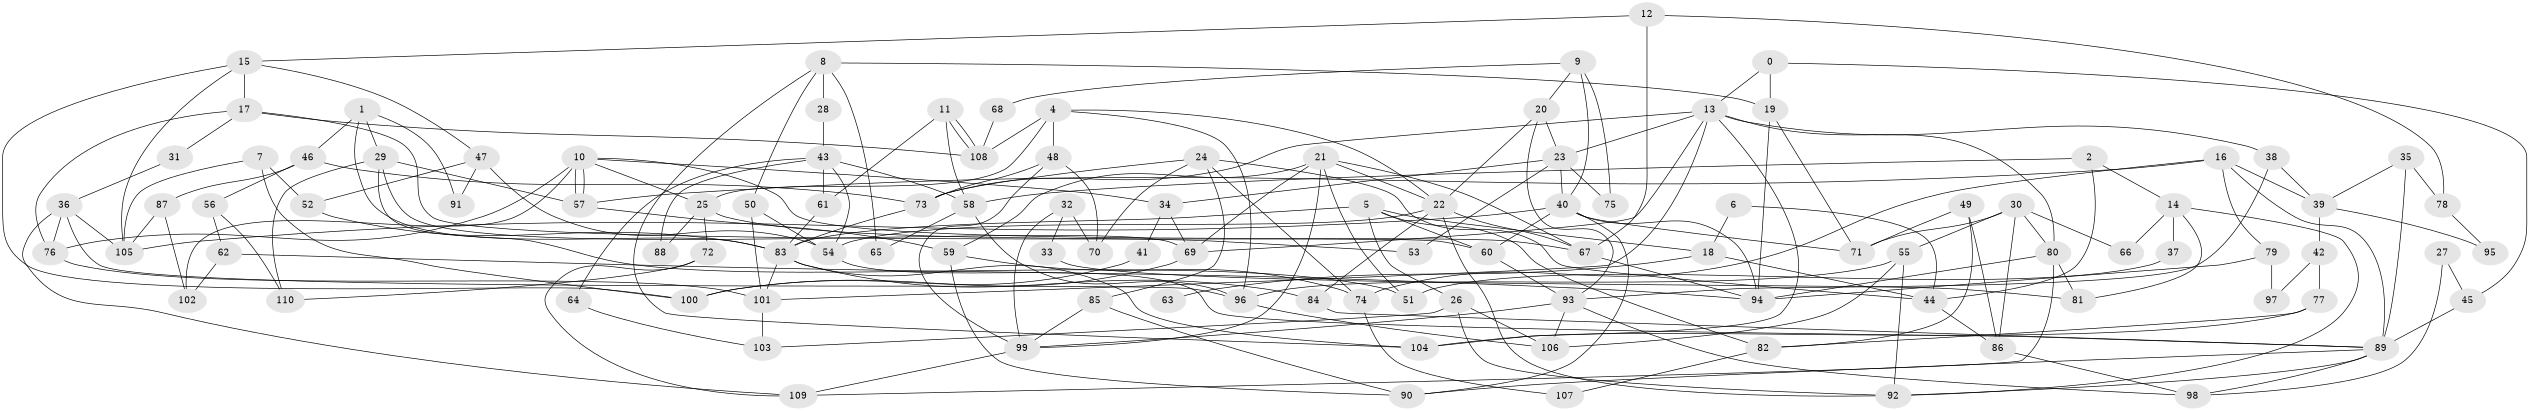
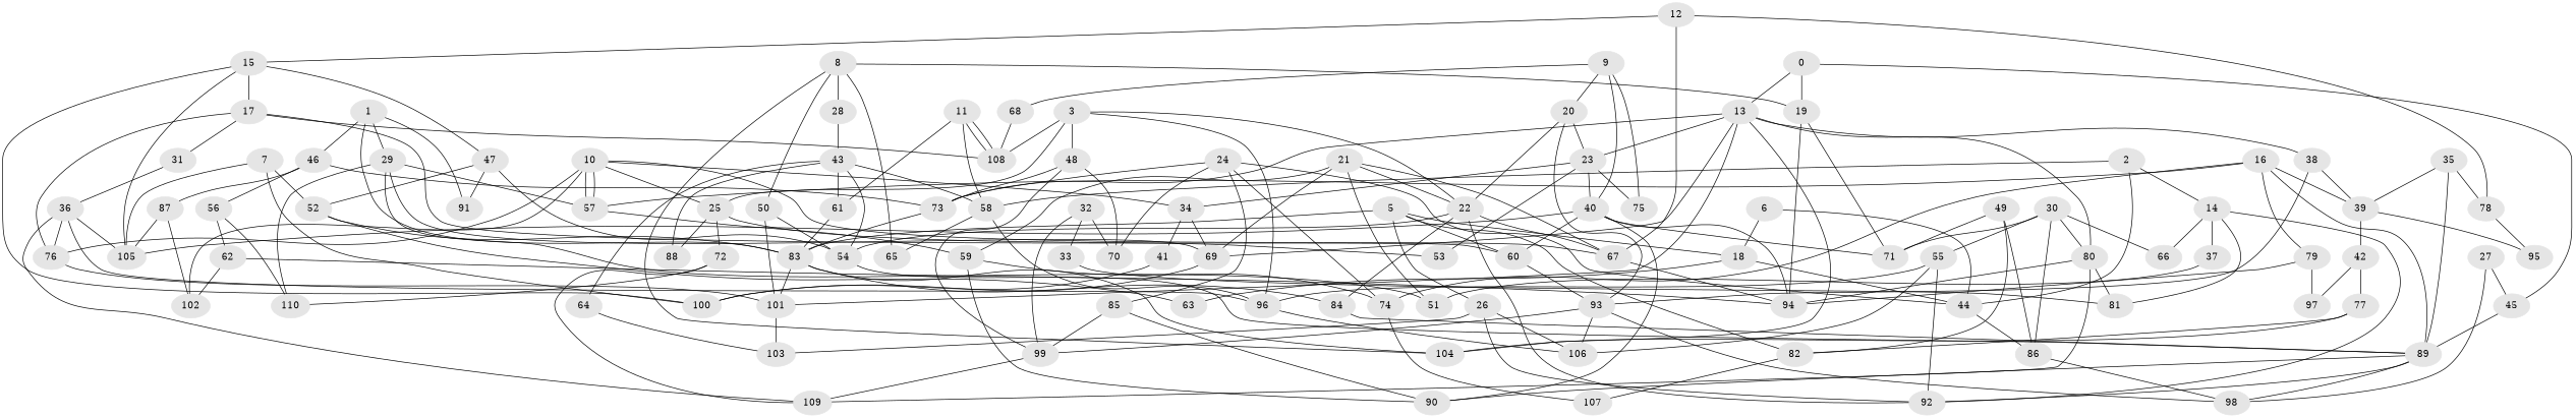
  graph {
    node [color=gray90 style=filled]
    1
    29
    46
    83
    91
    57
    69
    51
    110
    73
    56
    87
    104
    101
    84
    2
    14
    44
    58
    37
    66
    81
    92
    86
    96
    65
    n27 [label=0]
    13
    19
    45
    23
    38
    80
    71
    94
    89
-   4
+   4 [label=3]
    22
    25
    48
    108
    67
    54
    53
    72
    88
    99
    70
    106
    5
    18
    26
    60
    82
    63
    103
    93
    107
    6
    7
    52
    100
    105
    8
    28
    50
    43
    9
    20
    40
    68
    75
    90
    10
    34
    76
    102
    41
    59
    11
    61
    12
    15
    78
    17
    47
    95
    39
    109
    31
    16
    74
    79
    42
    97
    98
    36
    21
    24
    85
    27
    64
    30
    55
    32
    33
    35
    77
    62
    49
    1 -- 29
    1 -- 46
    1 -- 83
    1 -- 91
    29 -- 57
    29 -- 69
    29 -- 51
    29 -- 110
    46 -- 73
    46 -- 56
    46 -- 87
    83 -- 104
    83 -- 101
    83 -- 84
    57 -- 59
    69 -- 100
    73 -- 83
    56 -- 110
    56 -- 62
    87 -- 105
    87 -- 102
    101 -- 103
    84 -- 89
    2 -- 14
    2 -- 44
    2 -- 58
    14 -- 37
    14 -- 66
    14 -- 81
    14 -- 92
    44 -- 86
    58 -- 96
    58 -- 65
    37 -- 51
    86 -- 98
    96 -- 106
    n27 -- 13
    n27 -- 19
    n27 -- 45
    13 -- 69
    13 -- 73
    13 -- 104
    13 -- 101
    13 -- 23
    13 -- 38
    13 -- 80
    19 -- 71
    19 -- 94
    45 -- 89
    23 -- 53
    23 -- 40
    23 -- 75
    23 -- 34
    38 -- 93
    38 -- 39
    80 -- 81
    80 -- 94
    80 -- 109
    89 -- 92
    89 -- 90
    89 -- 98
    4 -- 96
    4 -- 22
    4 -- 25
    4 -- 48
    4 -- 108
    22 -- 84
    22 -- 92
    22 -- 67
    22 -- 54
    25 -- 53
    25 -- 72
    25 -- 88
    48 -- 73
    48 -- 99
    48 -- 70
    67 -- 94
    54 -- 89
    72 -- 110
    72 -- 109
    99 -- 109
    5 -- 83
    5 -- 18
    5 -- 26
    5 -- 60
    5 -- 82
    18 -- 44
    18 -- 63
    26 -- 92
    26 -- 106
    26 -- 103
    60 -- 93
    82 -- 107
    93 -- 99
    93 -- 106
    93 -- 98
    6 -- 44
    6 -- 18
    7 -- 52
    7 -- 100
    7 -- 105
    52 -- 83
+   52 -- 63
    8 -- 104
    8 -- 65
    8 -- 19
    8 -- 28
    8 -- 50
    28 -- 43
    50 -- 101
    50 -- 54
    43 -- 58
    43 -- 54
    43 -- 88
    43 -- 61
    43 -- 64
    9 -- 20
    9 -- 40
    9 -- 68
    9 -- 75
    20 -- 23
    20 -- 22
    20 -- 93
    40 -- 71
    40 -- 94
    40 -- 60
    40 -- 105
    40 -- 90
    68 -- 108
    10 -- 57
    10 -- 57
    10 -- 25
    10 -- 67
    10 -- 34
    10 -- 76
    10 -- 102
    34 -- 69
    34 -- 41
    76 -- 101
    41 -- 100
    59 -- 90
    59 -- 74
    11 -- 58
    11 -- 108
    11 -- 108
    11 -- 61
    61 -- 83
    12 -- 67
    12 -- 15
    12 -- 78
    15 -- 100
    15 -- 105
    15 -- 17
    15 -- 47
    78 -- 95
    17 -- 108
    17 -- 60
    17 -- 76
    17 -- 31
    47 -- 91
    47 -- 54
    47 -- 52
    39 -- 95
    39 -- 42
    31 -- 36
    16 -- 57
    16 -- 89
    16 -- 39
    16 -- 74
    16 -- 79
    74 -- 107
    79 -- 94
    79 -- 97
    42 -- 97
    42 -- 77
    36 -- 96
    36 -- 105
    36 -- 76
    36 -- 109
    21 -- 69
    21 -- 51
    21 -- 22
    21 -- 67
-   21 -- 99
    21 -- 59
    24 -- 73
    24 -- 44
    24 -- 70
    24 -- 74
    24 -- 85
    85 -- 99
    85 -- 90
    27 -- 45
    27 -- 98
    64 -- 103
    30 -- 66
    30 -- 86
    30 -- 80
    30 -- 71
    30 -- 55
    55 -- 92
    55 -- 96
    55 -- 106
    32 -- 99
    32 -- 70
    32 -- 33
    33 -- 81
    35 -- 89
    35 -- 78
    35 -- 39
    77 -- 104
    77 -- 82
    62 -- 94
    62 -- 102
    49 -- 86
    49 -- 71
    49 -- 82
  }
